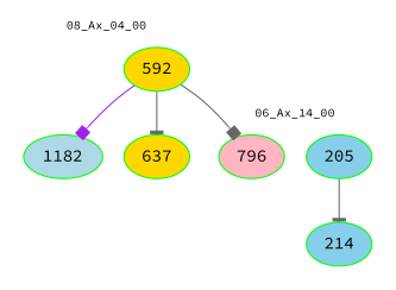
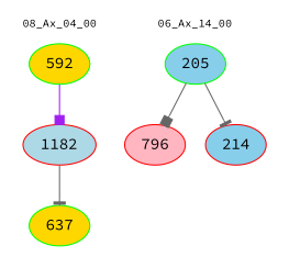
  digraph {
    fontname="Source Code Pro"
    node [color=green fillcolor=gold fontname="Source Code Pro" style=filled]
    edge [arrowhead=box color=gray40 fontname="Source Code Pro"]
    n1 [label=592]
-   n2 [fillcolor=lightblue label=1182]
+   n2 [color=red fillcolor=lightblue label=1182]
    n3 [label=637]
    n4 [fillcolor=skyblue label=205]
-   n5 [fillcolor=lightpink label=796]
-   n6 [fillcolor=skyblue label=214]
+   n5 [color=red fillcolor=lightpink label=796]
+   n6 [color=red fillcolor=skyblue label=214]
    subgraph cluster_1 {
      color=white
      fontsize=10
      label="08_Ax_04_00"
      n1
      n2
      n3
    }
    subgraph cluster_2 {
      color=white
      fontsize=10
      label="06_Ax_14_00"
      n4
      n5
      n6
    }
    n1 -> n2 [color=purple]
-   n1 -> n3 [arrowhead=tee]
-   n1 -> n5
+   n2 -> n3 [arrowhead=tee]
+   n4 -> n5
    n4 -> n6 [arrowhead=tee]
  }
